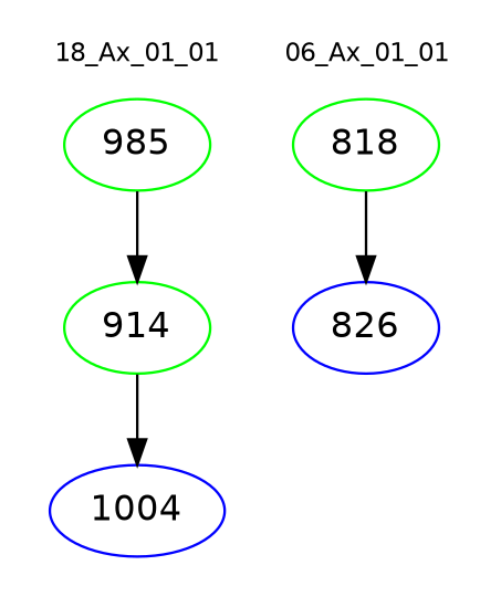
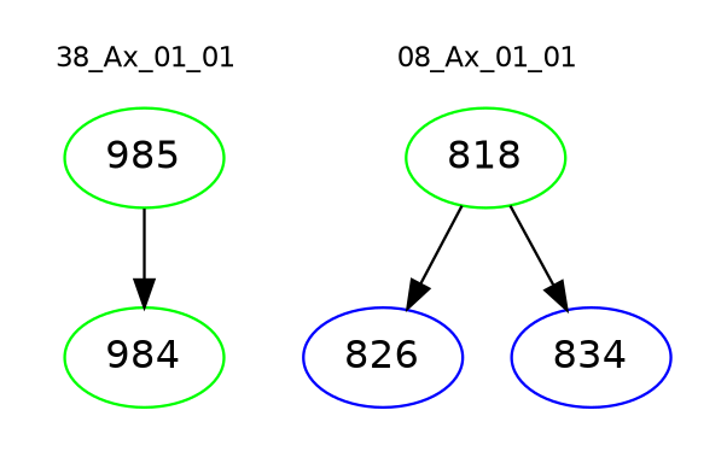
  digraph {
    fontname="DejaVu Sans"
    node [color=green fontname="DejaVu Sans"]
    edge [color=black fontname="DejaVu Sans"]
    n1 [label=985]
-   n2 [label=914]
-   n3 [color=blue label=1004]
+   n2 [label=984]
    n4 [color=blue label=826]
    n5 [label=818]
+   n6 [color=blue label=834]
    subgraph cluster_1 {
      color=white
      fontsize=10
-     label="18_Ax_01_01"
+     label="38_Ax_01_01"
      n1
      n2
-     n3
    }
    subgraph cluster_2 {
      color=white
      fontsize=10
-     label="06_Ax_01_01"
+     label="08_Ax_01_01"
      n4
      n5
+     n6
    }
    n1 -> n2
-   n2 -> n3
    n5 -> n4
+   n5 -> n6
  }
